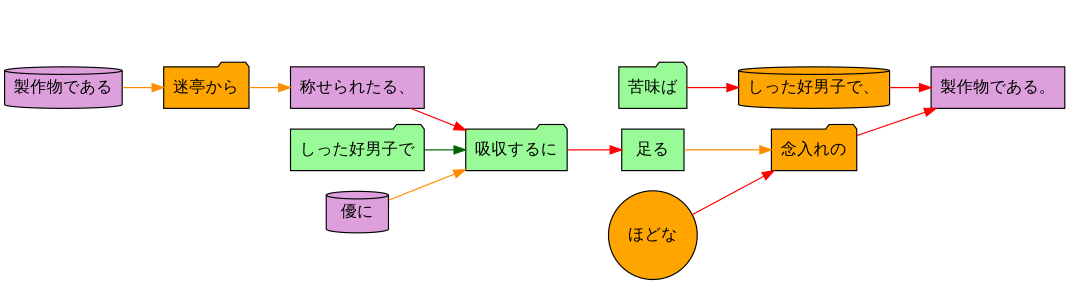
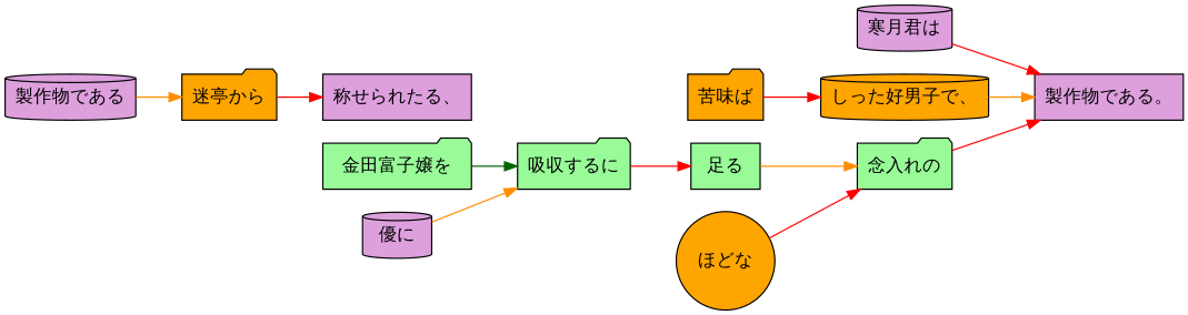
  digraph {
    rankdir=LR
    node [fillcolor=plum shape=folder style=filled]
    edge [color=red]
+   n1 [label="寒月君は" shape=cylinder]
    n2 [label="製作物である。" shape=box]
-   n3 [fillcolor=palegreen label="苦味ば"]
+   n3 [fillcolor=orange label="苦味ば"]
    n4 [fillcolor=orange label="しった好男子で、" shape=cylinder]
    n5 [label="製作物である" shape=cylinder]
    n6 [fillcolor=orange label="迷亭から"]
    n7 [label="称せられたる、" shape=box]
    n8 [fillcolor=palegreen label="吸収するに"]
    n9 [fillcolor=palegreen label="足る" shape=box]
-   n10 [fillcolor=palegreen label="しった好男子で"]
+   n10 [fillcolor=palegreen label="金田富子嬢を"]
    n11 [label="優に" shape=cylinder]
-   n12 [fillcolor=orange label="念入れの"]
+   n12 [fillcolor=palegreen label="念入れの"]
    n13 [fillcolor=orange label="ほどな" shape=circle]
+   n1 -> n2
    n3 -> n4
-   n4 -> n2
+   n4 -> n2 [color=darkorange]
    n5 -> n6 [color=darkorange]
-   n6 -> n7 [color=darkorange]
-   n7 -> n8
+   n6 -> n7
    n8 -> n9
    n9 -> n12 [color=darkorange]
    n10 -> n8 [color=darkgreen]
    n11 -> n8 [color=darkorange]
    n12 -> n2
    n13 -> n12
  }
